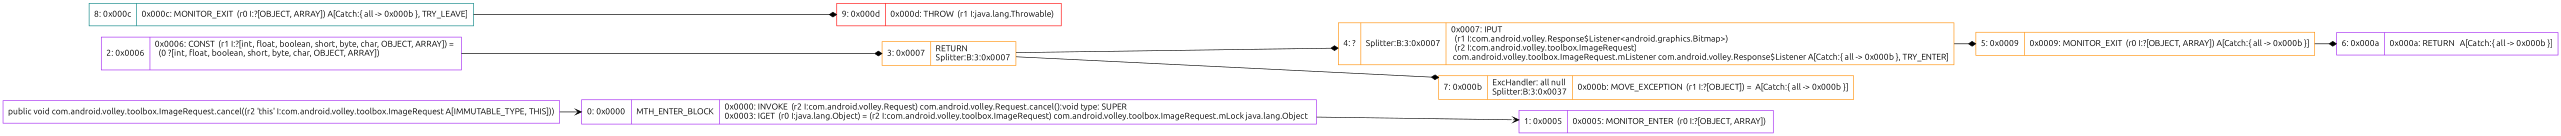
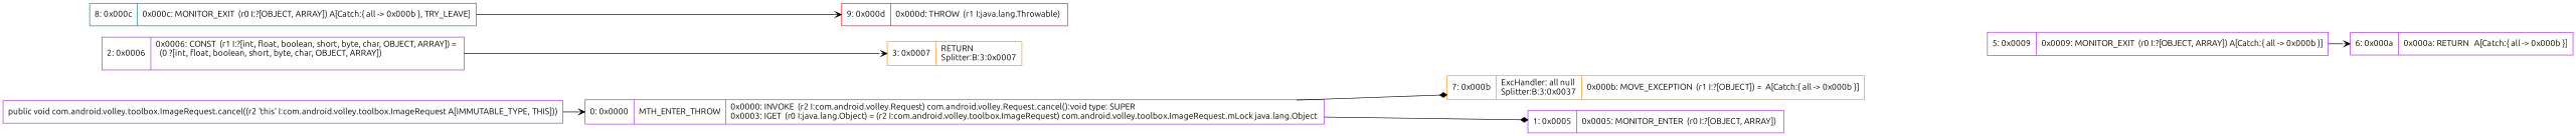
  digraph {
    fontname=Ubuntu
    rankdir=LR
    node [color=purple fontname=Ubuntu shape=record]
    edge [arrowhead=diamond fontname=Ubuntu]
-   n1 [label="{0\:\ 0x0000|MTH_ENTER_BLOCK\l|0x0000: INVOKE  (r2 I:com.android.volley.Request) com.android.volley.Request.cancel():void type: SUPER \l0x0003: IGET  (r0 I:java.lang.Object) = (r2 I:com.android.volley.toolbox.ImageRequest) com.android.volley.toolbox.ImageRequest.mLock java.lang.Object \l}"]
+   n1 [label="{0\:\ 0x0000|MTH_ENTER_THROW\l|0x0000: INVOKE  (r2 I:com.android.volley.Request) com.android.volley.Request.cancel():void type: SUPER \l0x0003: IGET  (r0 I:java.lang.Object) = (r2 I:com.android.volley.toolbox.ImageRequest) com.android.volley.toolbox.ImageRequest.mLock java.lang.Object \l}"]
    n2 [label="{1\:\ 0x0005|0x0005: MONITOR_ENTER  (r0 I:?[OBJECT, ARRAY]) \l}"]
    n3 [label="{2\:\ 0x0006|0x0006: CONST  (r1 I:?[int, float, boolean, short, byte, char, OBJECT, ARRAY]) = \l  (0 ?[int, float, boolean, short, byte, char, OBJECT, ARRAY])\l \l}"]
    n4 [color=darkorange label="{3\:\ 0x0007|RETURN\lSplitter:B:3:0x0007\l}"]
-   n5 [color=darkorange label="{4\:\ ?|Splitter:B:3:0x0007\l|0x0007: IPUT  \l  (r1 I:com.android.volley.Response$Listener\<android.graphics.Bitmap\>)\l  (r2 I:com.android.volley.toolbox.ImageRequest)\l com.android.volley.toolbox.ImageRequest.mListener com.android.volley.Response$Listener A[Catch:\{ all \-\> 0x000b \}, TRY_ENTER]\l}"]
    n6 [color=darkorange label="{7\:\ 0x000b|ExcHandler: all null\lSplitter:B:3:0x0037\l|0x000b: MOVE_EXCEPTION  (r1 I:?[OBJECT]) =  A[Catch:\{ all \-\> 0x000b \}]\l}"]
-   n7 [color=darkorange label="{5\:\ 0x0009|0x0009: MONITOR_EXIT  (r0 I:?[OBJECT, ARRAY]) A[Catch:\{ all \-\> 0x000b \}]\l}"]
+   n7 [label="{5\:\ 0x0009|0x0009: MONITOR_EXIT  (r0 I:?[OBJECT, ARRAY]) A[Catch:\{ all \-\> 0x000b \}]\l}"]
    n8 [label="{6\:\ 0x000a|0x000a: RETURN   A[Catch:\{ all \-\> 0x000b \}]\l}"]
    n9 [color=teal label="{8\:\ 0x000c|0x000c: MONITOR_EXIT  (r0 I:?[OBJECT, ARRAY]) A[Catch:\{ all \-\> 0x000b \}, TRY_LEAVE]\l}"]
    n10 [color=red label="{9\:\ 0x000d|0x000d: THROW  (r1 I:java.lang.Throwable) \l}"]
    n11 [label="{public void com.android.volley.toolbox.ImageRequest.cancel((r2 'this' I:com.android.volley.toolbox.ImageRequest A[IMMUTABLE_TYPE, THIS])) }"]
-   n1 -> n2 [arrowhead=vee]
-   n3 -> n4
-   n4 -> n5
-   n4 -> n6
-   n5 -> n7
-   n7 -> n8
-   n9 -> n10
+   n1 -> n2
+   n3 -> n4 [arrowhead=vee]
+   n1 -> n6
+   n7 -> n8 [arrowhead=vee]
+   n9 -> n10 [arrowhead=vee]
    n11 -> n1 [arrowhead=vee]
  }
